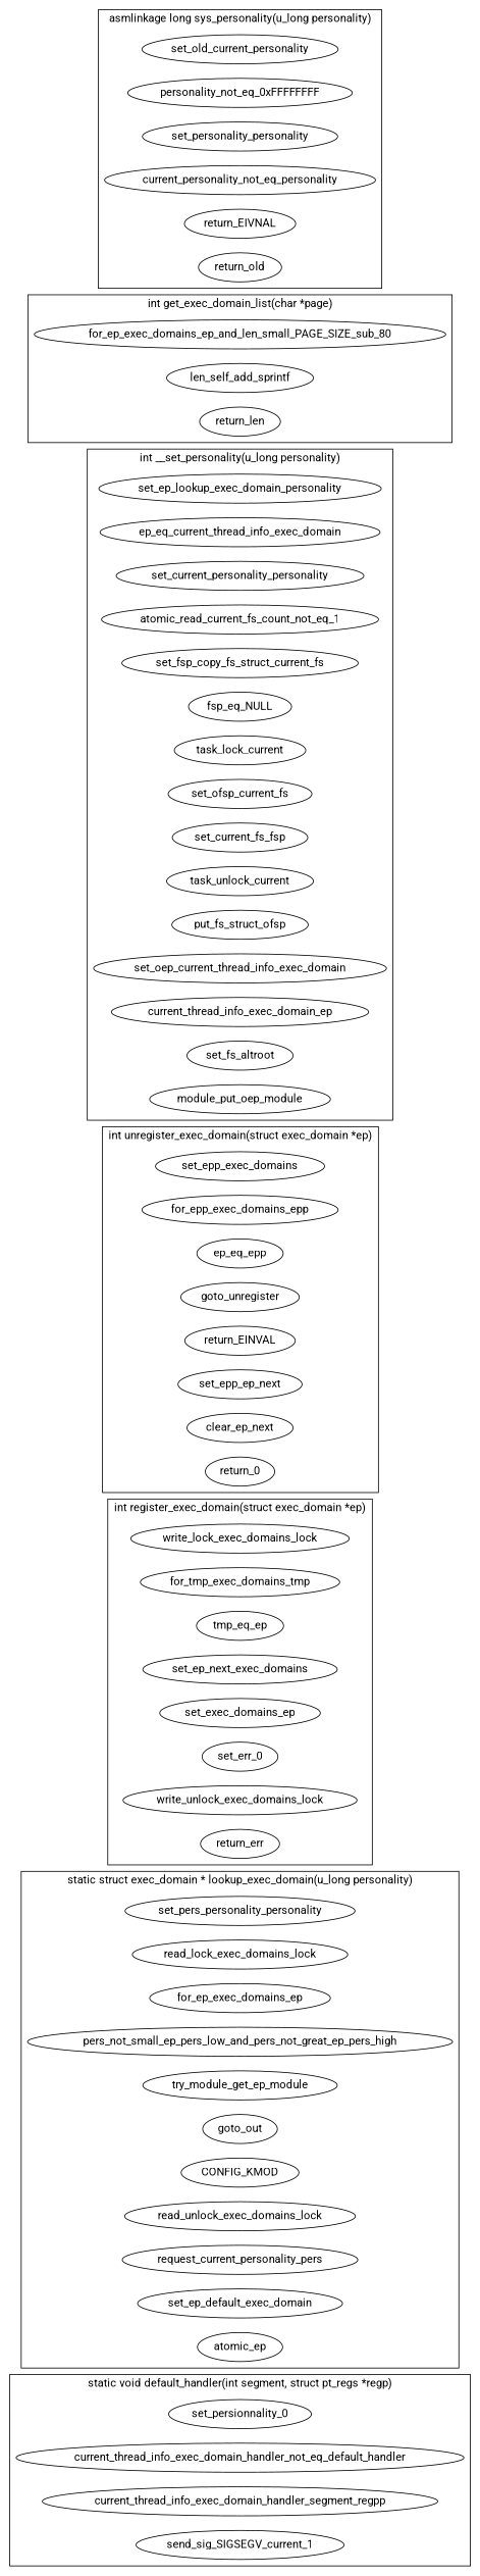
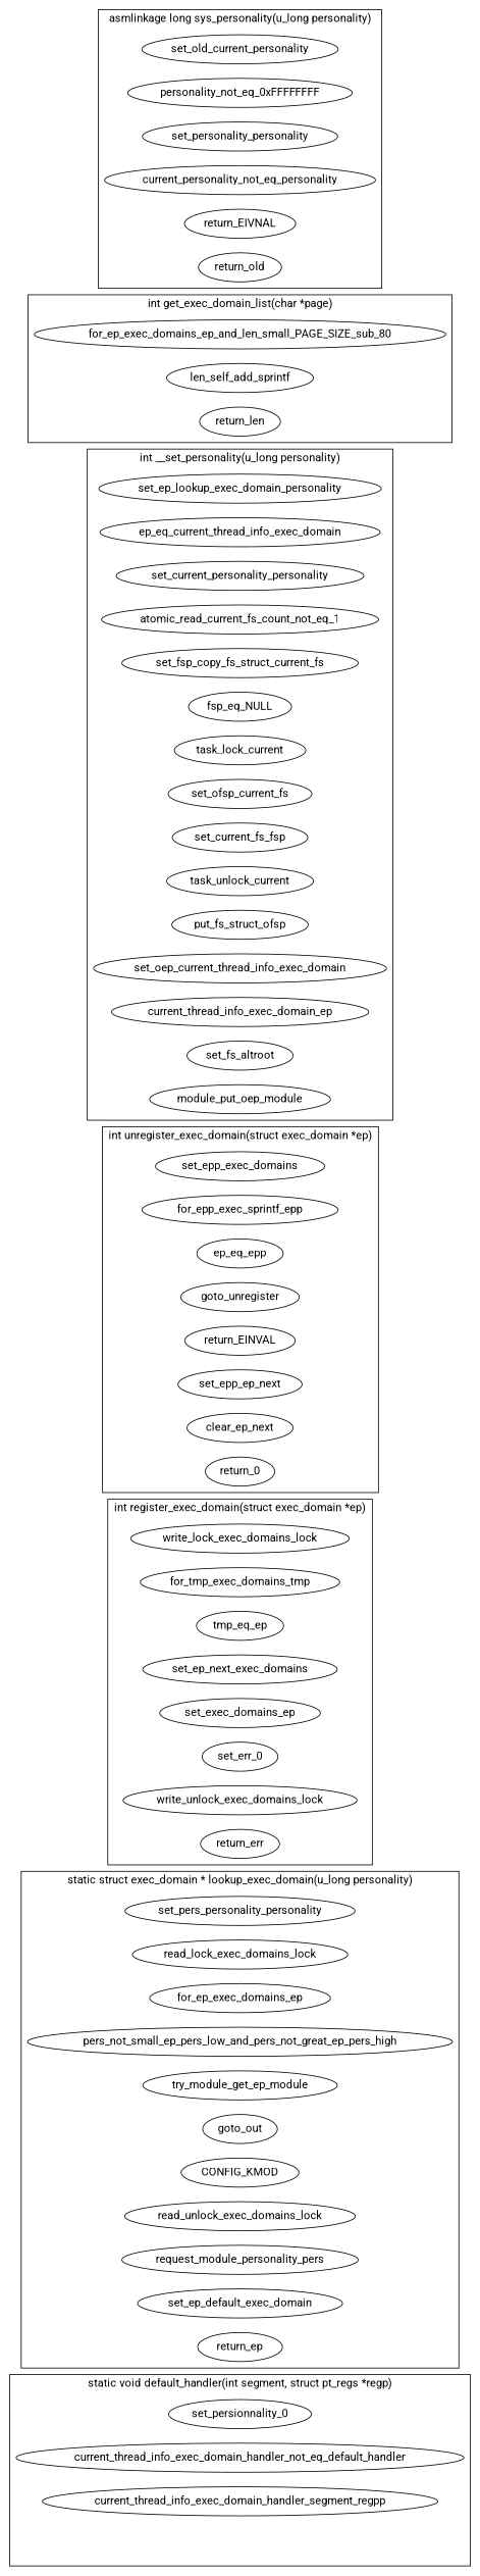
  digraph {
    rankdir=LR
    fontname=Roboto
    node [fontname=Roboto]
    n1 [label=set_persionnality_0]
    n2 [label=current_thread_info_exec_domain_handler_not_eq_default_handler]
    n3 [label=current_thread_info_exec_domain_handler_segment_regpp]
-   n4 [label=send_sig_SIGSEGV_current_1]
    n5 [label=set_pers_personality_personality]
    n6 [label=read_lock_exec_domains_lock]
    n7 [label=for_ep_exec_domains_ep]
    n8 [label=pers_not_small_ep_pers_low_and_pers_not_great_ep_pers_high]
    n9 [label=try_module_get_ep_module]
    n10 [label=goto_out]
    n11 [label=CONFIG_KMOD]
    n12 [label=read_unlock_exec_domains_lock]
-   n13 [label=request_current_personality_pers]
+   n13 [label=request_module_personality_pers]
    n14 [label=set_ep_default_exec_domain]
-   n15 [label=atomic_ep]
+   n15 [label=return_ep]
    n16 [label=write_lock_exec_domains_lock]
    n17 [label=for_tmp_exec_domains_tmp]
    n18 [label=tmp_eq_ep]
    n19 [label=set_ep_next_exec_domains]
    n20 [label=set_exec_domains_ep]
    n21 [label=set_err_0]
    n22 [label=write_unlock_exec_domains_lock]
    n23 [label=return_err]
    n24 [label=set_epp_exec_domains]
-   n25 [label=for_epp_exec_domains_epp]
+   n25 [label=for_epp_exec_sprintf_epp]
    n26 [label=ep_eq_epp]
    n27 [label=goto_unregister]
    n28 [label=return_EINVAL]
    n29 [label=set_epp_ep_next]
    n30 [label=clear_ep_next]
    n31 [label=return_0]
    n32 [label=set_ep_lookup_exec_domain_personality]
    n33 [label=ep_eq_current_thread_info_exec_domain]
    n34 [label=set_current_personality_personality]
    n35 [label=atomic_read_current_fs_count_not_eq_1]
    n36 [label=set_fsp_copy_fs_struct_current_fs]
    n37 [label=fsp_eq_NULL]
    n38 [label=task_lock_current]
    n39 [label=set_ofsp_current_fs]
    n40 [label=set_current_fs_fsp]
    n41 [label=task_unlock_current]
    n42 [label=put_fs_struct_ofsp]
    n43 [label=set_oep_current_thread_info_exec_domain]
    n44 [label=current_thread_info_exec_domain_ep]
    n45 [label=set_fs_altroot]
    n46 [label=module_put_oep_module]
    n47 [label=for_ep_exec_domains_ep_and_len_small_PAGE_SIZE_sub_80]
    n48 [label=len_self_add_sprintf]
    n49 [label=return_len]
    n50 [label=set_old_current_personality]
    n51 [label=personality_not_eq_0xFFFFFFFF]
    n52 [label=set_personality_personality]
    n53 [label=current_personality_not_eq_personality]
    n54 [label=return_EIVNAL]
    n55 [label=return_old]
    subgraph cluster_1 {
      label="static void default_handler(int segment, struct pt_regs *regp)"
      n1
      n2
      n3
-     n4
    }
    subgraph cluster_2 {
      label="static struct exec_domain * lookup_exec_domain(u_long personality)"
      n5
      n6
      n7
      n8
      n9
      n10
      n11
      n12
      n13
      n14
      n15
    }
    subgraph cluster_3 {
      label="int register_exec_domain(struct exec_domain *ep)"
      n16
      n17
      n18
      n19
      n20
      n21
      n22
      n23
    }
    subgraph cluster_4 {
      label="int unregister_exec_domain(struct exec_domain *ep)"
      n24
      n25
      n26
      n27
      n28
      n29
      n30
      n31
    }
    subgraph cluster_5 {
      label="int __set_personality(u_long personality)"
      n32
      n33
      n34
      n35
      n36
      n37
      n38
      n39
      n40
      n41
      n42
      n43
      n44
      n45
      n46
    }
    subgraph cluster_6 {
      label="int get_exec_domain_list(char *page)"
      n47
      n48
      n49
    }
    subgraph cluster_7 {
      label="asmlinkage long sys_personality(u_long personality)"
      n50
      n51
      n52
      n53
      n54
      n55
    }
  }
